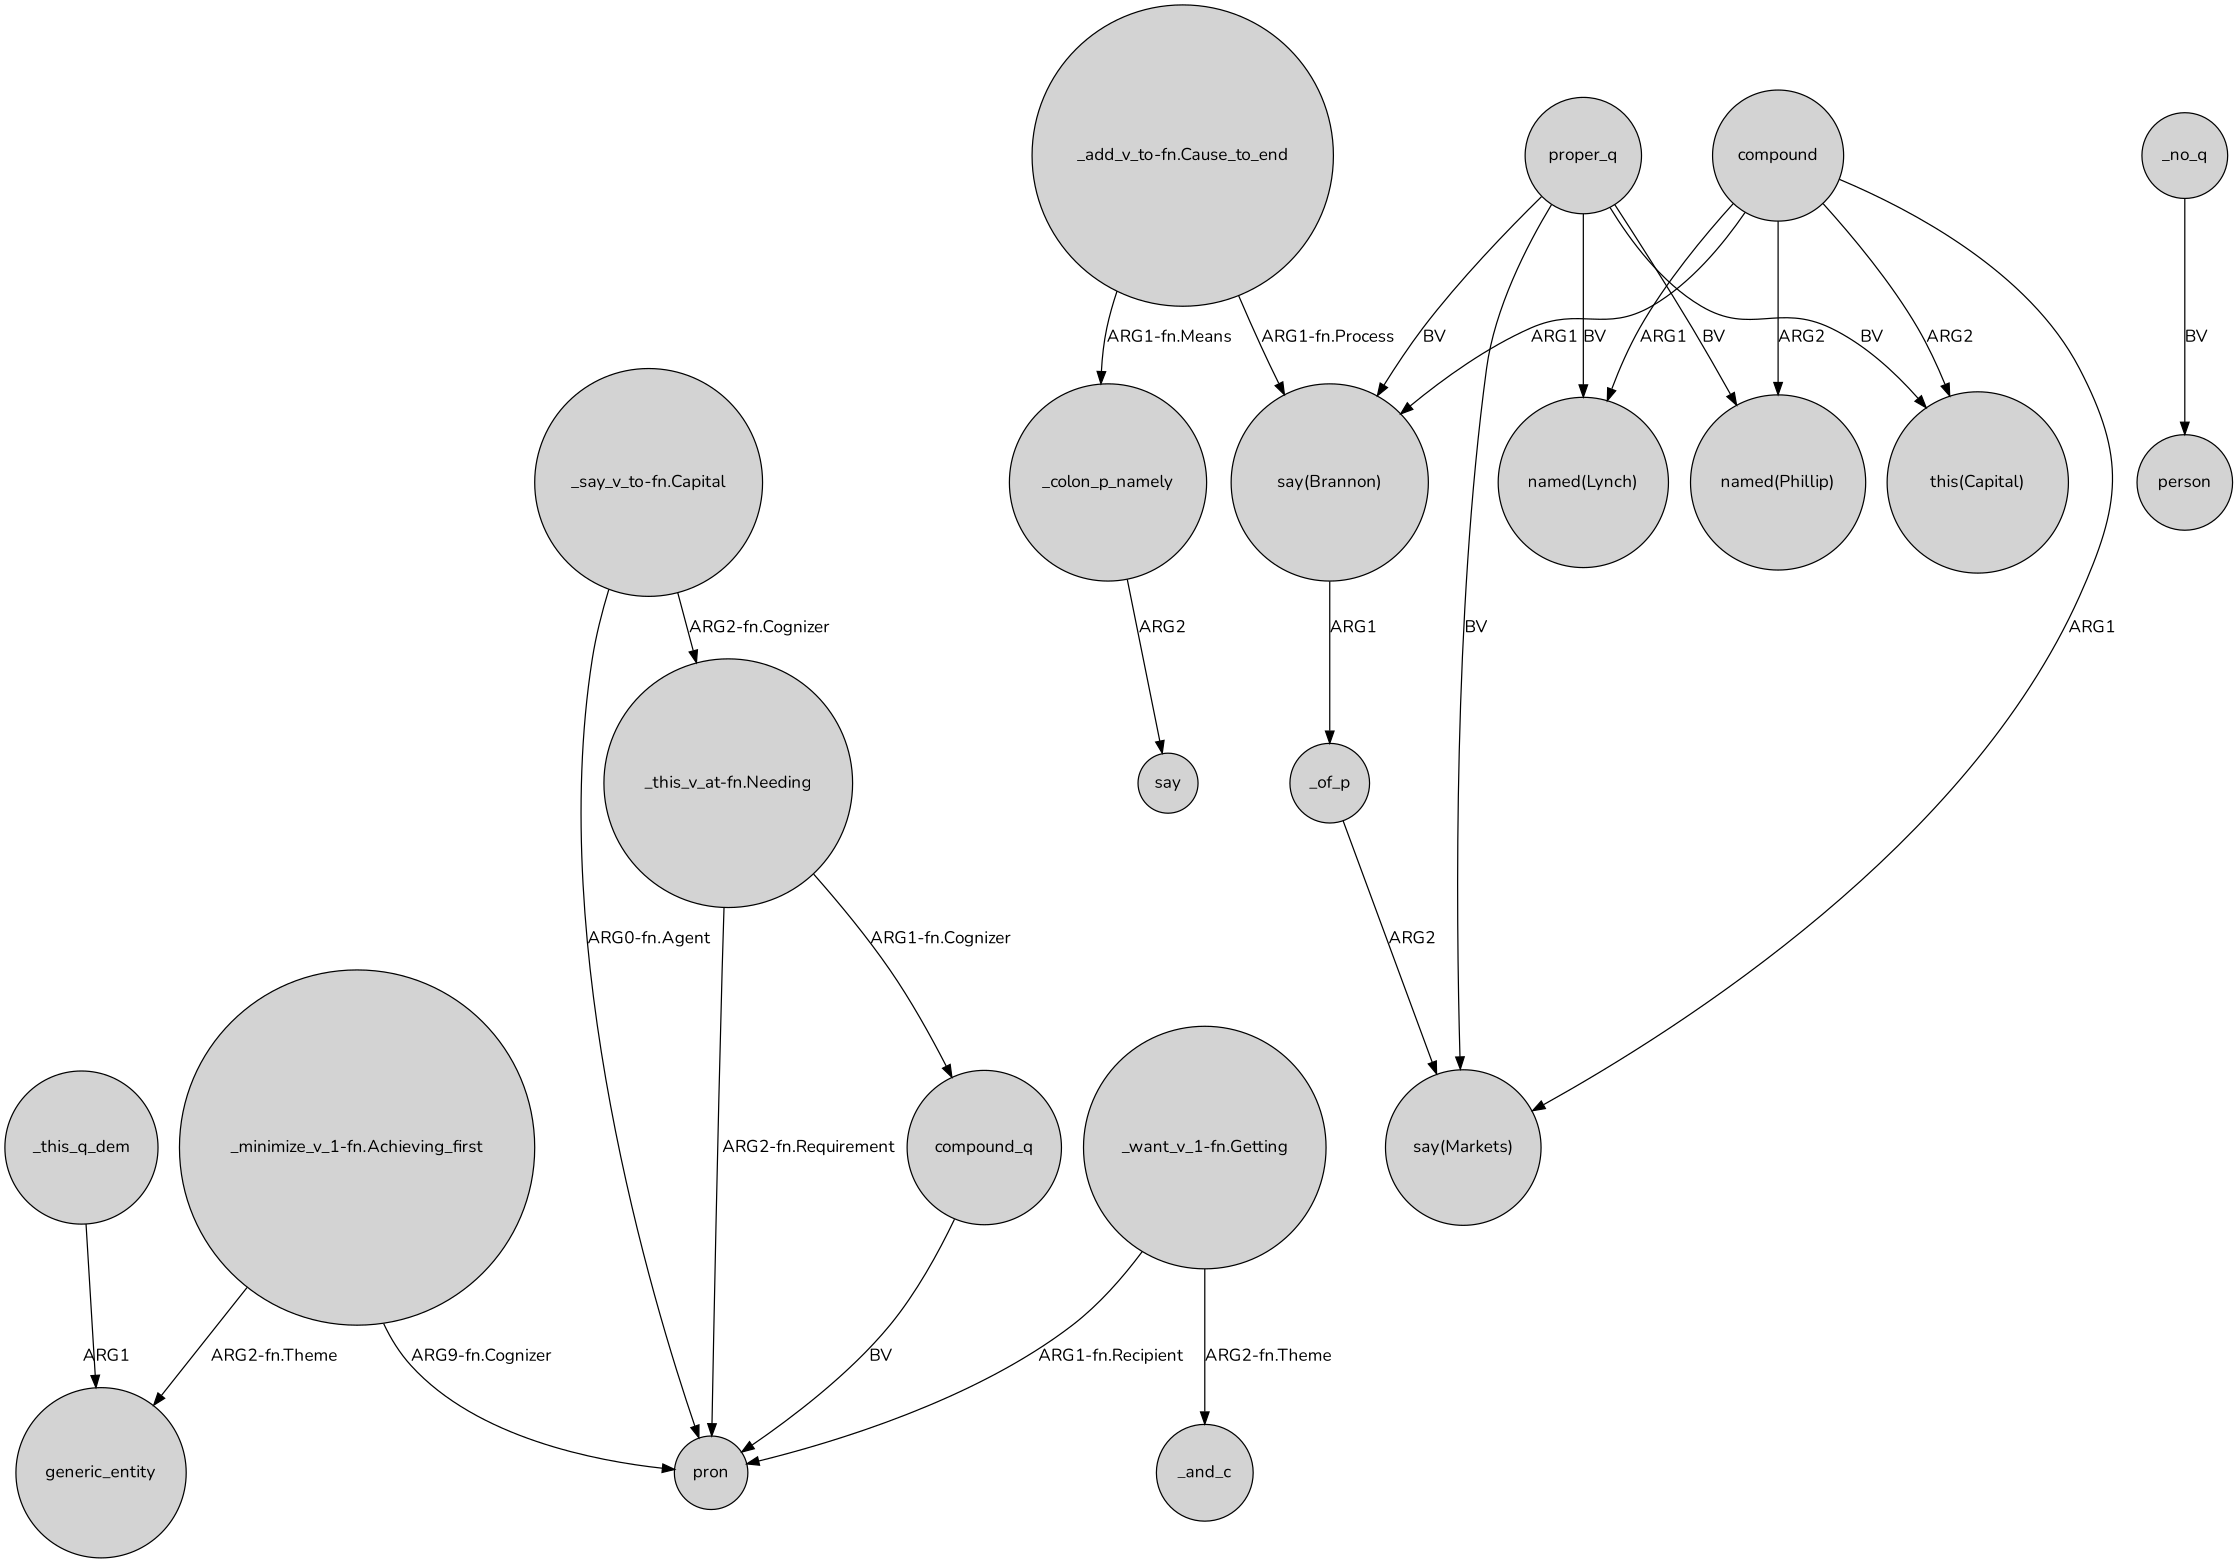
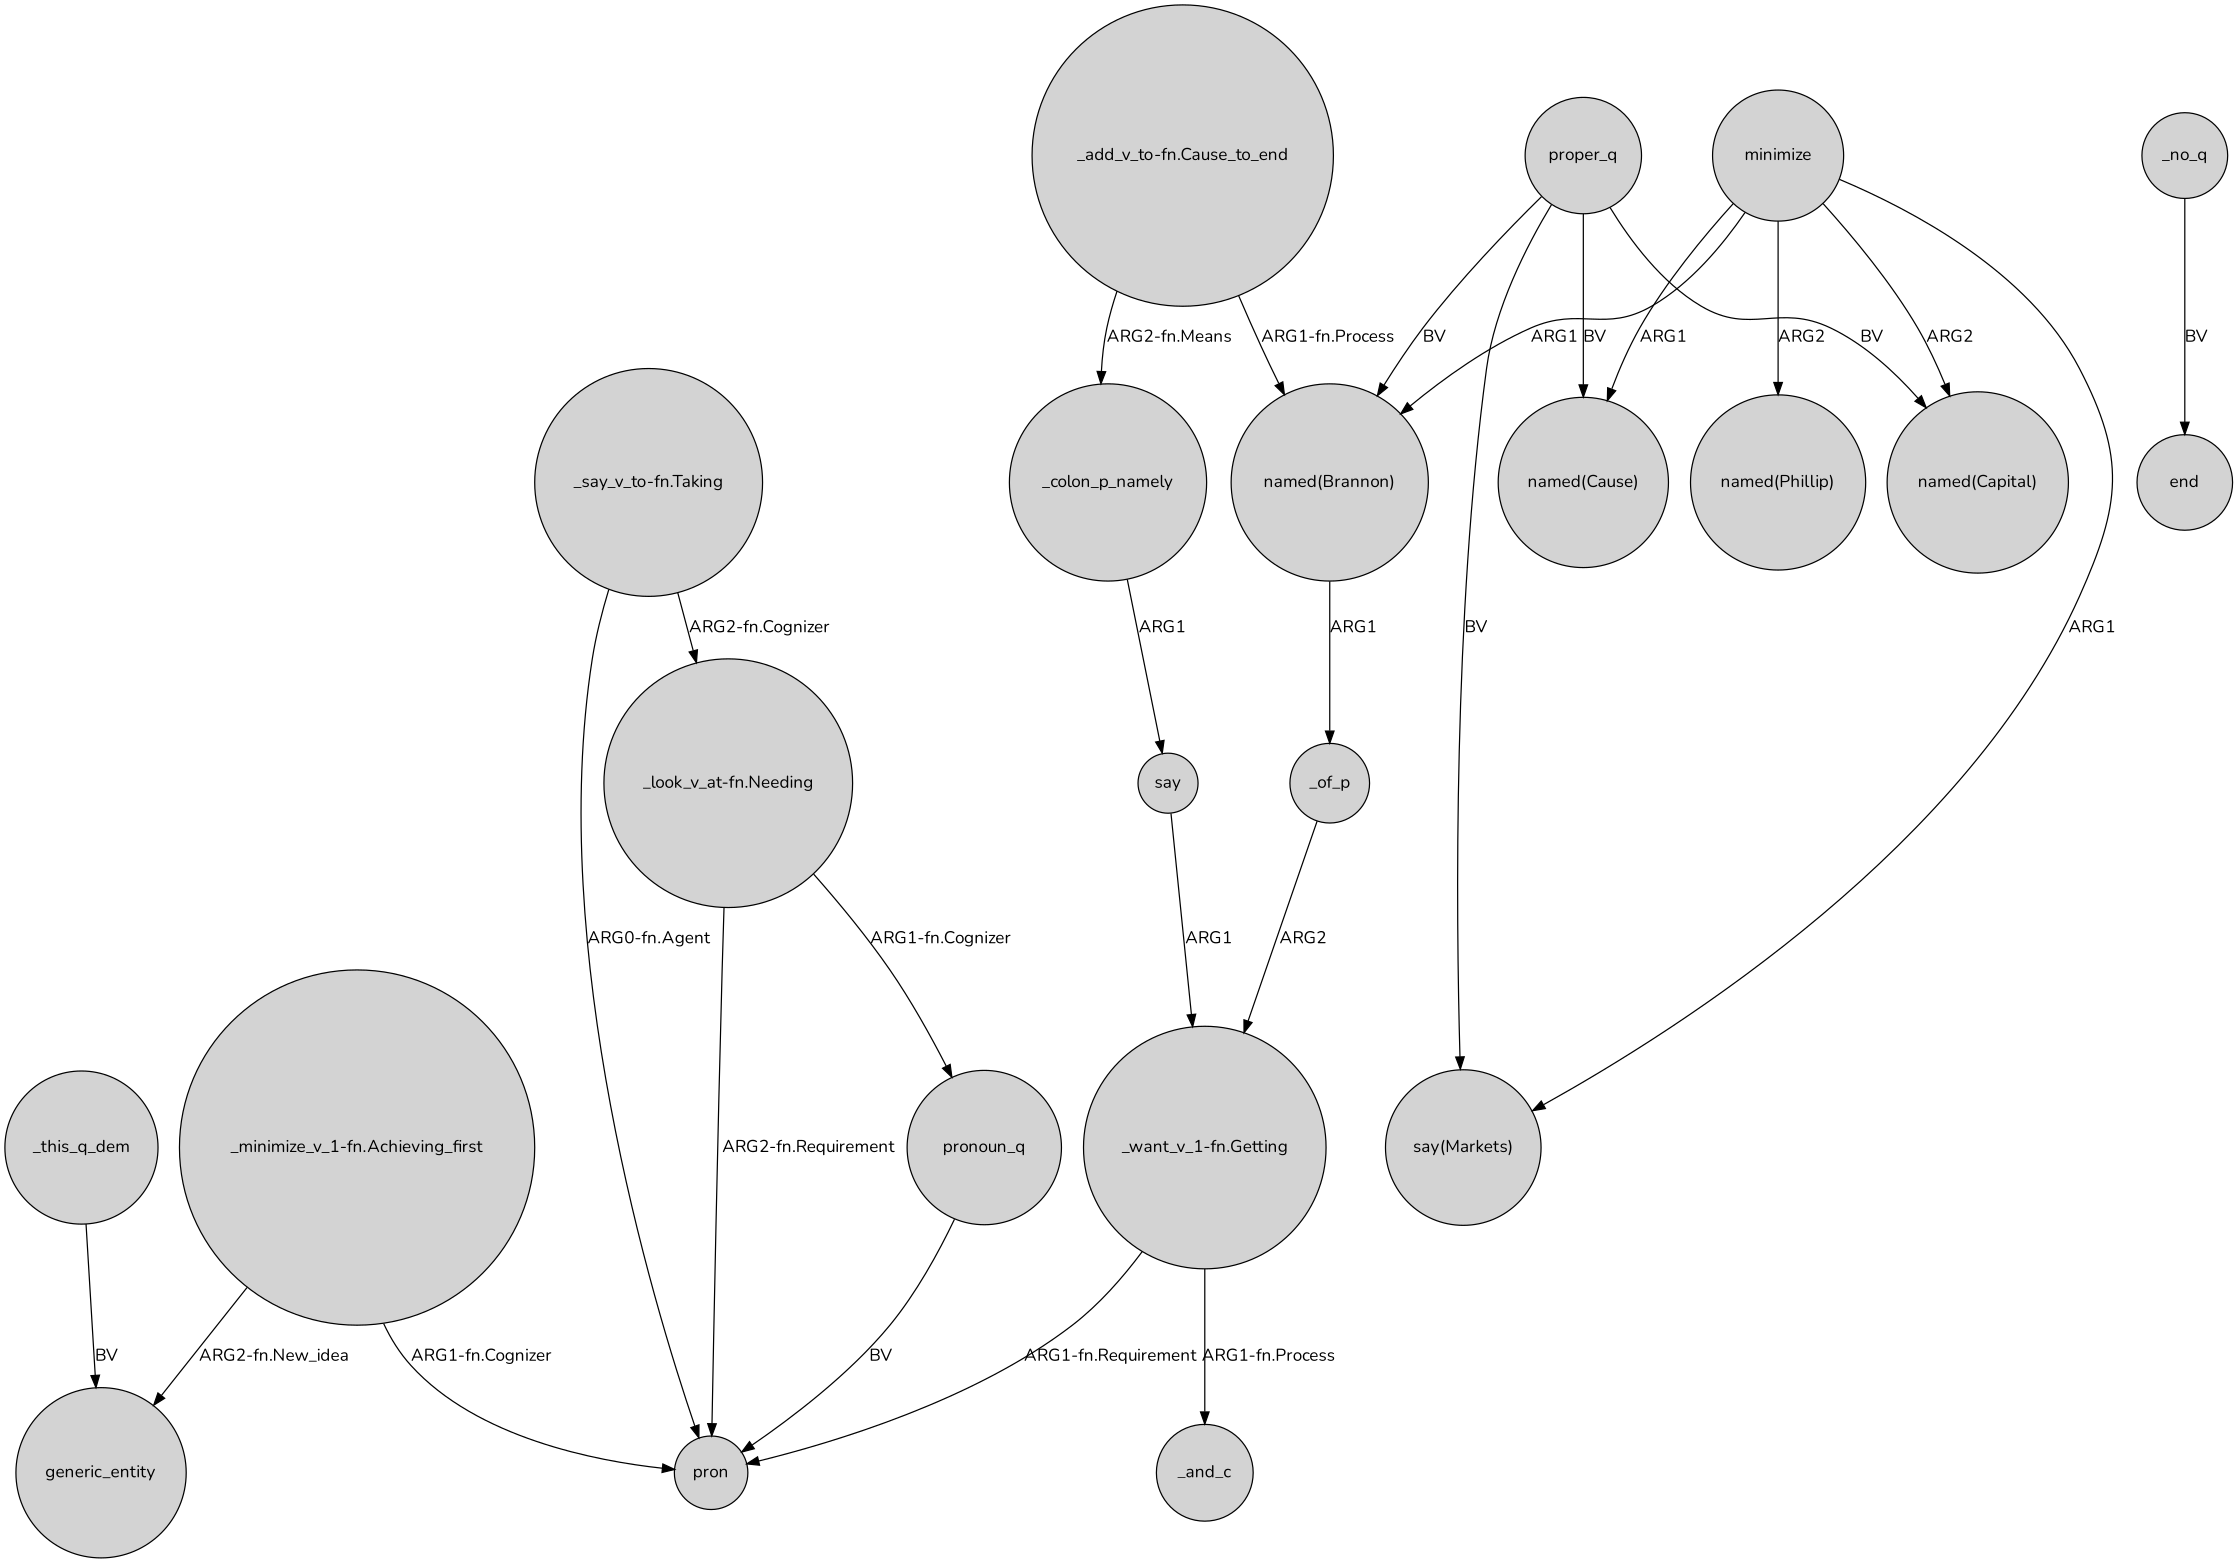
  digraph {
    fontname=Nunito
    node [fontname=Nunito shape=circle style=filled]
    edge [fontname=Nunito]
    n1 [label="say(Markets)"]
    _of_p
-   "named(Brannon)" [label="say(Brannon)"]
+   "named(Brannon)"
    proper_q
-   "named(Capital)" [label="this(Capital)"]
+   "named(Capital)"
    "named(Phillip)"
-   "named(Lynch)"
-   compound
+   "named(Lynch)" [label="named(Cause)"]
+   compound [label=minimize]
    "_minimize_v_1-fn.Achieving_first"
    generic_entity
    pron
-   "_say_v_to-fn.Taking" [label="_say_v_to-fn.Capital"]
-   "_look_v_at-fn.Needing" [label="_this_v_at-fn.Needing"]
-   pronoun_q [label=compound_q]
+   "_say_v_to-fn.Taking"
+   "_look_v_at-fn.Needing"
+   pronoun_q
    "_add_v_to-fn.Cause_to_end"
    _colon_p_namely
    n17 [label=say]
    _this_q_dem
    "_want_v_1-fn.Getting"
    _and_c
    _no_q
-   person
-   _of_p -> n1 [label=ARG2]
+   person [label=end]
+   _of_p -> "_want_v_1-fn.Getting" [label=ARG2]
    "named(Brannon)" -> _of_p [label=ARG1]
    proper_q -> n1 [label=BV]
    proper_q -> "named(Brannon)" [label=BV]
    proper_q -> "named(Capital)" [label=BV]
-   proper_q -> "named(Phillip)" [label=BV]
    proper_q -> "named(Lynch)" [label=BV]
    compound -> n1 [label=ARG1]
    compound -> "named(Brannon)" [label=ARG1]
    compound -> "named(Capital)" [label=ARG2]
    compound -> "named(Phillip)" [label=ARG2]
    compound -> "named(Lynch)" [label=ARG1]
-   "_minimize_v_1-fn.Achieving_first" -> generic_entity [label="ARG2-fn.Theme"]
-   "_minimize_v_1-fn.Achieving_first" -> pron [label="ARG9-fn.Cognizer"]
+   "_minimize_v_1-fn.Achieving_first" -> generic_entity [label="ARG2-fn.New_idea"]
+   "_minimize_v_1-fn.Achieving_first" -> pron [label="ARG1-fn.Cognizer"]
    "_say_v_to-fn.Taking" -> pron [label="ARG0-fn.Agent"]
    "_say_v_to-fn.Taking" -> "_look_v_at-fn.Needing" [label="ARG2-fn.Cognizer"]
    "_look_v_at-fn.Needing" -> pron [label="ARG2-fn.Requirement"]
    "_look_v_at-fn.Needing" -> pronoun_q [label="ARG1-fn.Cognizer"]
    pronoun_q -> pron [label=BV]
    "_add_v_to-fn.Cause_to_end" -> "named(Brannon)" [label="ARG1-fn.Process"]
-   "_add_v_to-fn.Cause_to_end" -> _colon_p_namely [label="ARG1-fn.Means"]
-   _colon_p_namely -> n17 [label=ARG2]
-   _this_q_dem -> generic_entity [label=ARG1]
-   "_want_v_1-fn.Getting" -> pron [label="ARG1-fn.Recipient"]
-   "_want_v_1-fn.Getting" -> _and_c [label="ARG2-fn.Theme"]
+   "_add_v_to-fn.Cause_to_end" -> _colon_p_namely [label="ARG2-fn.Means"]
+   _colon_p_namely -> n17 [label=ARG1]
+   n17 -> "_want_v_1-fn.Getting" [label=ARG1]
+   _this_q_dem -> generic_entity [label=BV]
+   "_want_v_1-fn.Getting" -> pron [label="ARG1-fn.Requirement"]
+   "_want_v_1-fn.Getting" -> _and_c [label="ARG1-fn.Process"]
    _no_q -> person [label=BV]
  }
